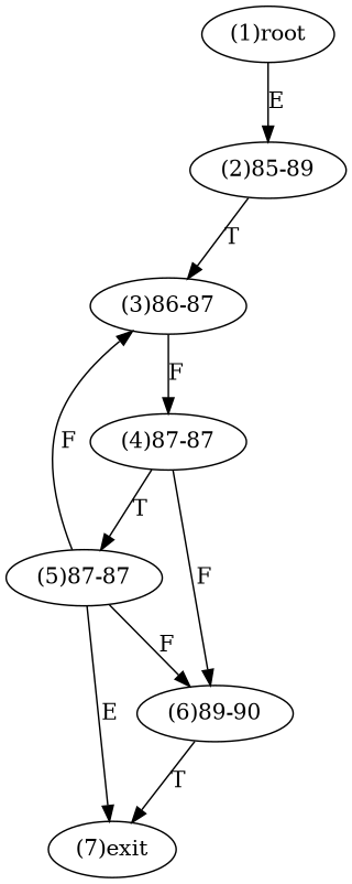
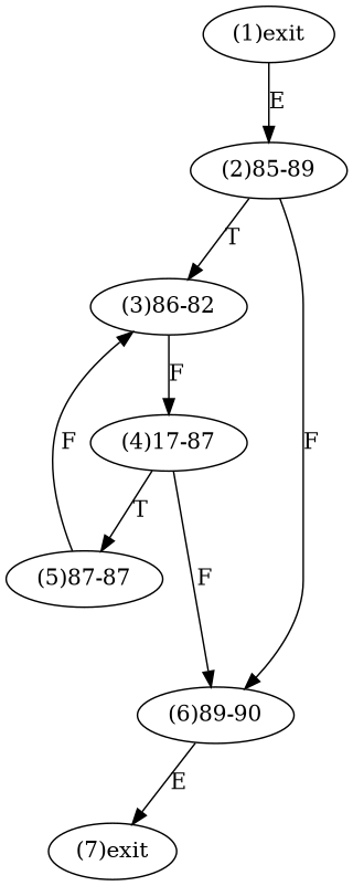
  digraph {
-   n1 [label="(1)root"]
+   n1 [label="(1)exit"]
    n2 [label="(2)85-89"]
-   n3 [label="(3)86-87"]
+   n3 [label="(3)86-82"]
    n4 [label="(6)89-90"]
-   n5 [label="(4)87-87"]
+   n5 [label="(4)17-87"]
    n6 [label="(7)exit"]
    n7 [label="(5)87-87"]
    n1 -> n2 [label=E]
    n2 -> n3 [label=T]
-   n7 -> n4 [label=F]
+   n2 -> n4 [label=F]
    n3 -> n5 [label=F]
-   n4 -> n6 [label=T]
+   n4 -> n6 [label=E]
    n5 -> n4 [label=F]
    n5 -> n7 [label=T]
    n7 -> n3 [label=F]
-   n7 -> n6 [label=E]
  }
